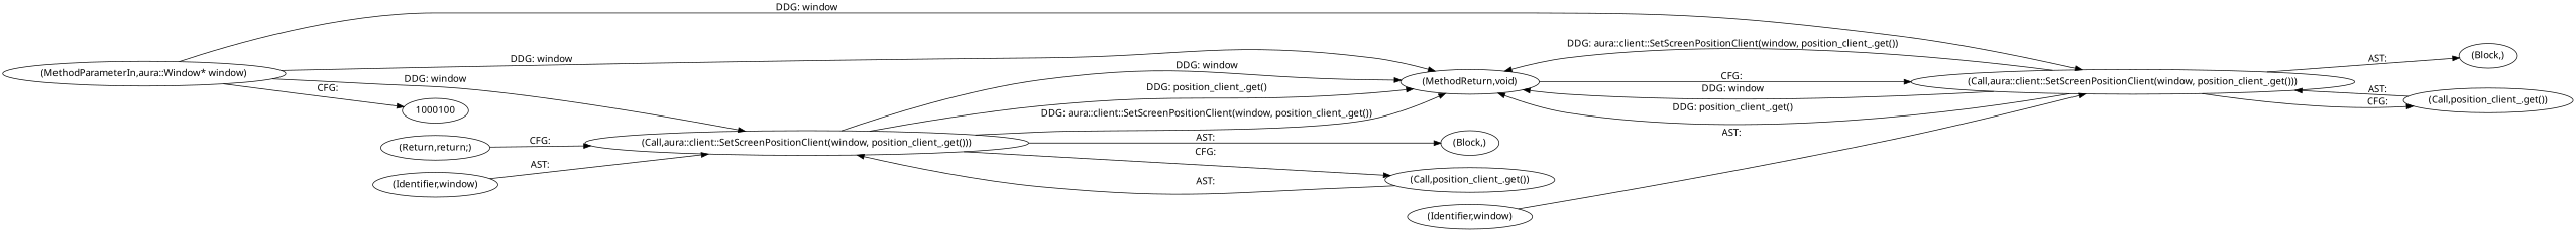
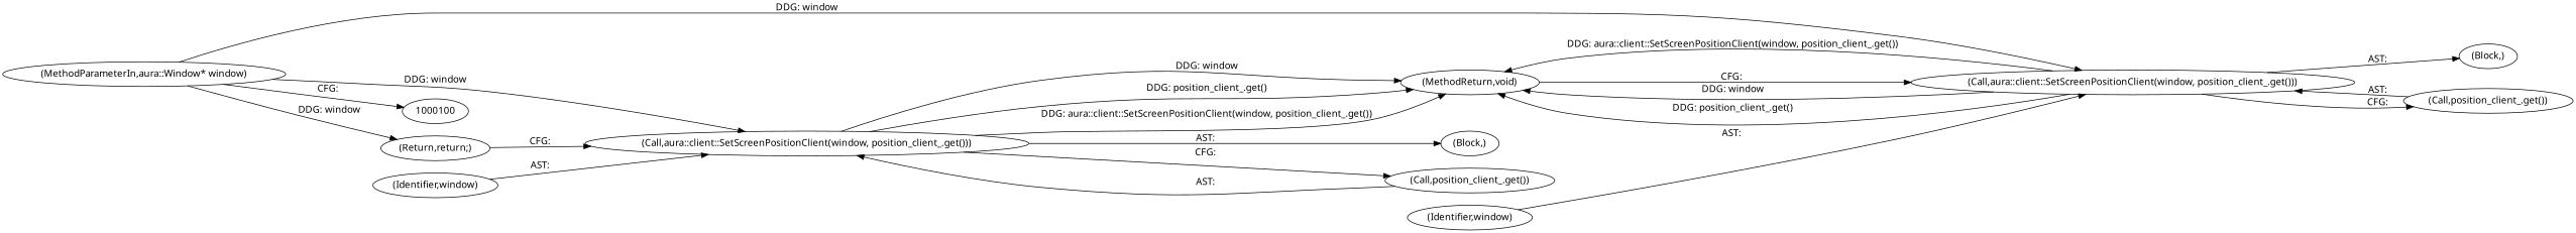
  digraph {
    fontname="Noto Sans"
    rankdir=LR
    node [fontname="Noto Sans"]
    edge [fontname="Noto Sans"]
    n1 [label="(MethodParameterIn,aura::Window* window)"]
    n2 [label="(Call,aura::client::SetScreenPositionClient(window, position_client_.get()))"]
    n3 [label="(Call,aura::client::SetScreenPositionClient(window, position_client_.get()))"]
    n4 [label="(MethodReturn,void)"]
    1000100
    n6 [label="(Block,)"]
    n7 [label="(Call,position_client_.get())"]
    n8 [label="(Block,)"]
    n9 [label="(Call,position_client_.get())"]
    n10 [label="(Return,return;)"]
    n11 [label="(Identifier,window)"]
    n12 [label="(Identifier,window)"]
    n1 -> n2 [label="DDG: window"]
    n1 -> n3 [label="DDG: window"]
-   n1 -> n4 [label="DDG: window"]
+   n1 -> n10 [label="DDG: window"]
    n1 -> 1000100 [label="CFG: "]
    n2 -> n4 [label="DDG: window"]
    n2 -> n4 [label="DDG: position_client_.get()"]
    n2 -> n4 [label="DDG: aura::client::SetScreenPositionClient(window, position_client_.get())"]
    n2 -> n6 [label="AST: "]
    n2 -> n7 [label="CFG: "]
    n3 -> n4 [label="DDG: window"]
    n3 -> n4 [label="DDG: position_client_.get()"]
    n3 -> n4 [label="DDG: aura::client::SetScreenPositionClient(window, position_client_.get())"]
    n3 -> n8 [label="AST: "]
    n3 -> n9 [label="CFG: "]
    n4 -> n3 [label="CFG: "]
    n7 -> n2 [label="AST: "]
    n9 -> n3 [label="AST: "]
    n10 -> n2 [label="CFG: "]
    n11 -> n3 [label="AST: "]
    n12 -> n2 [label="AST: "]
  }
